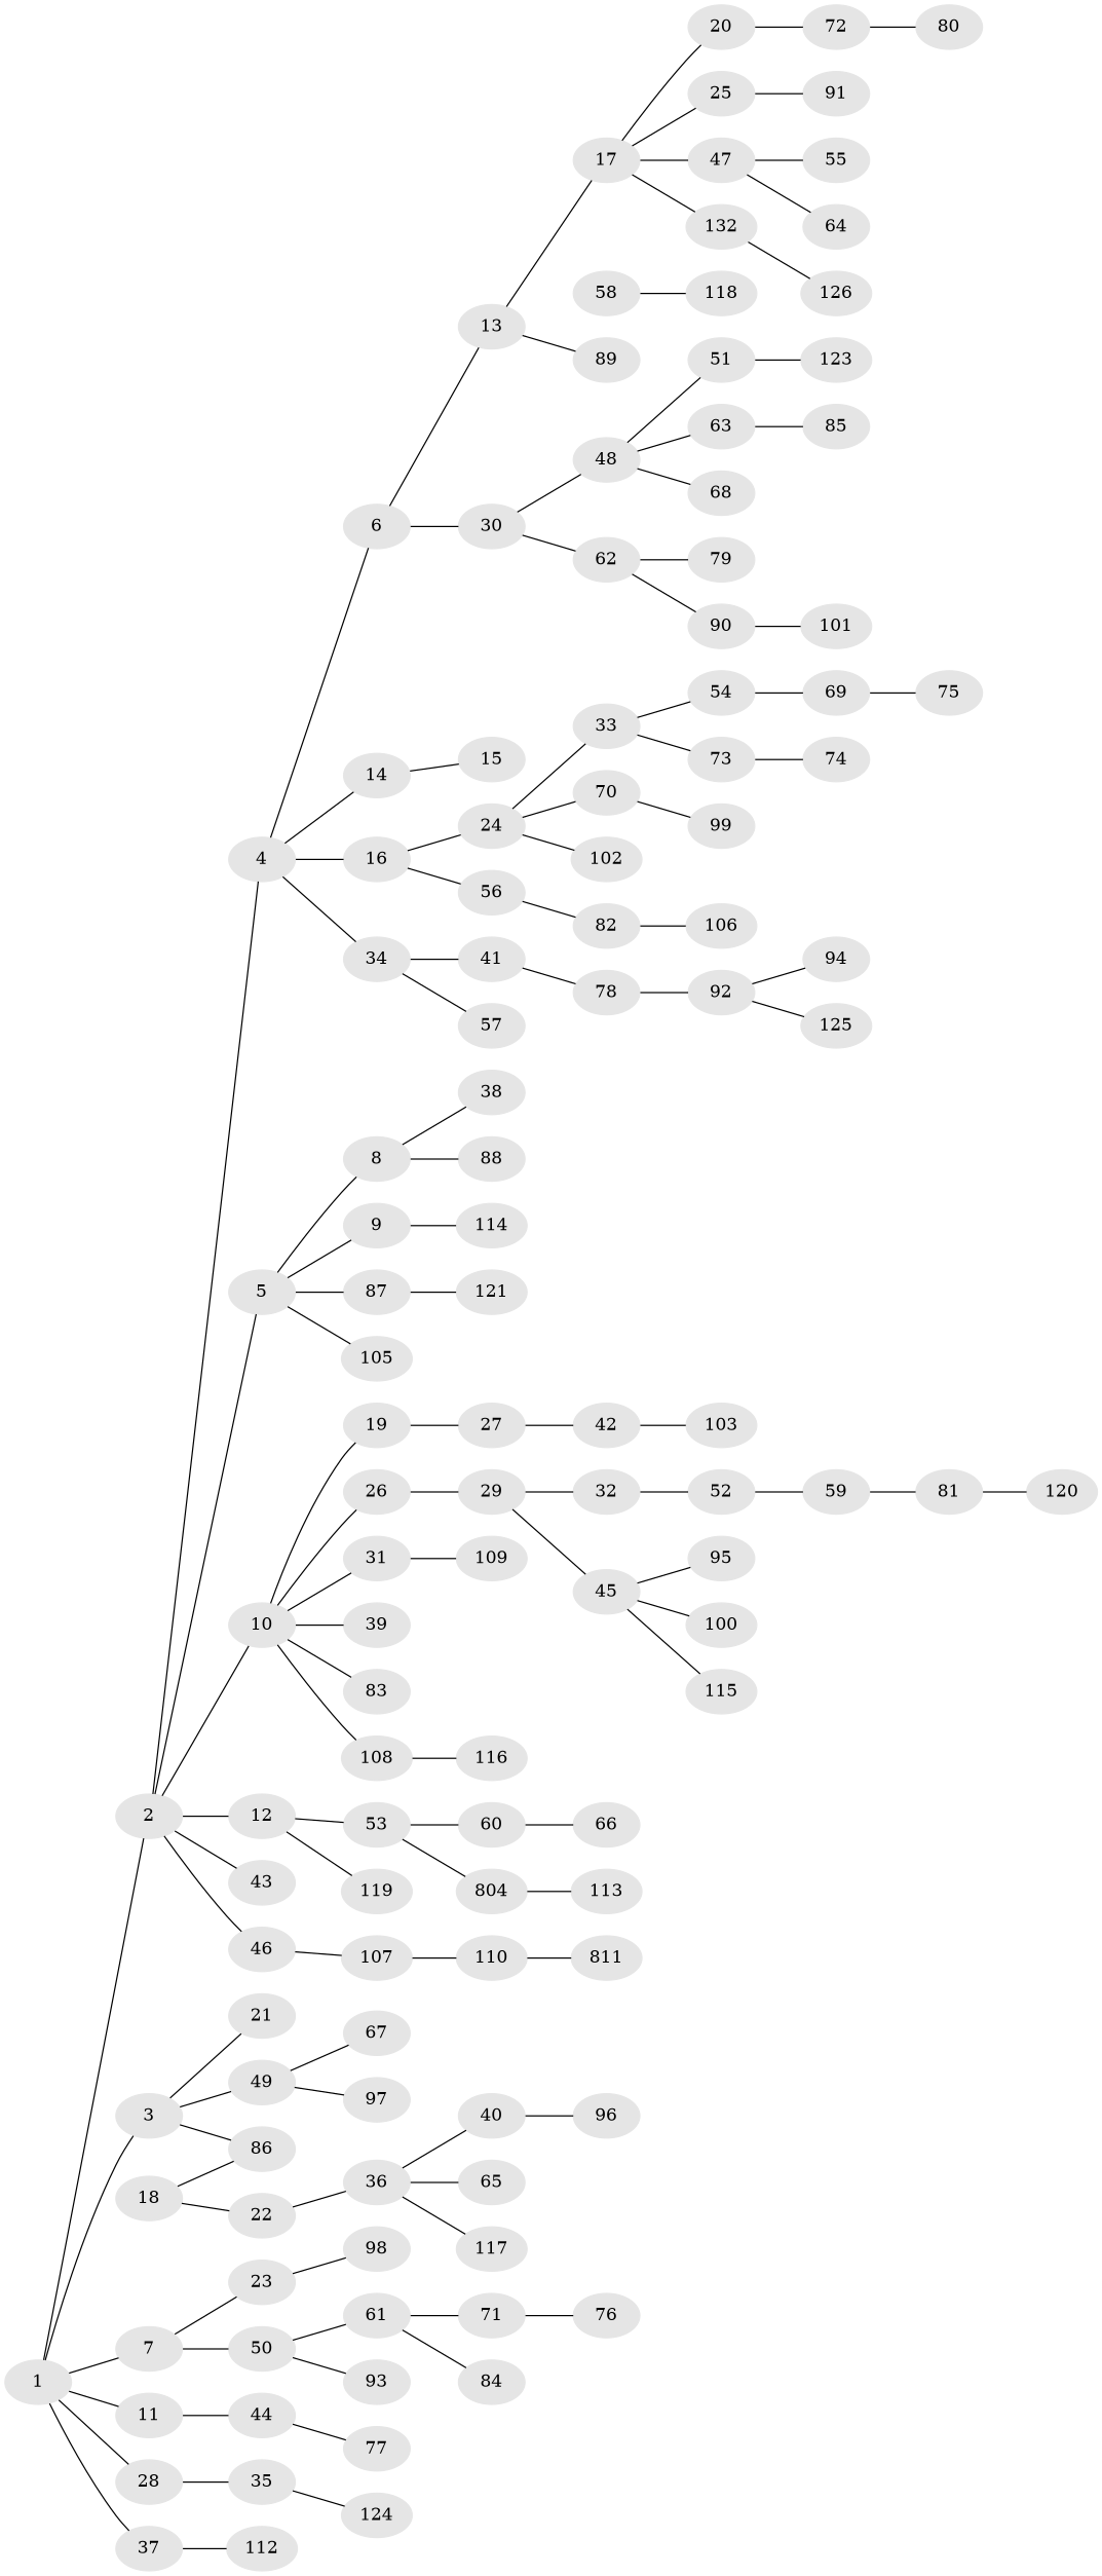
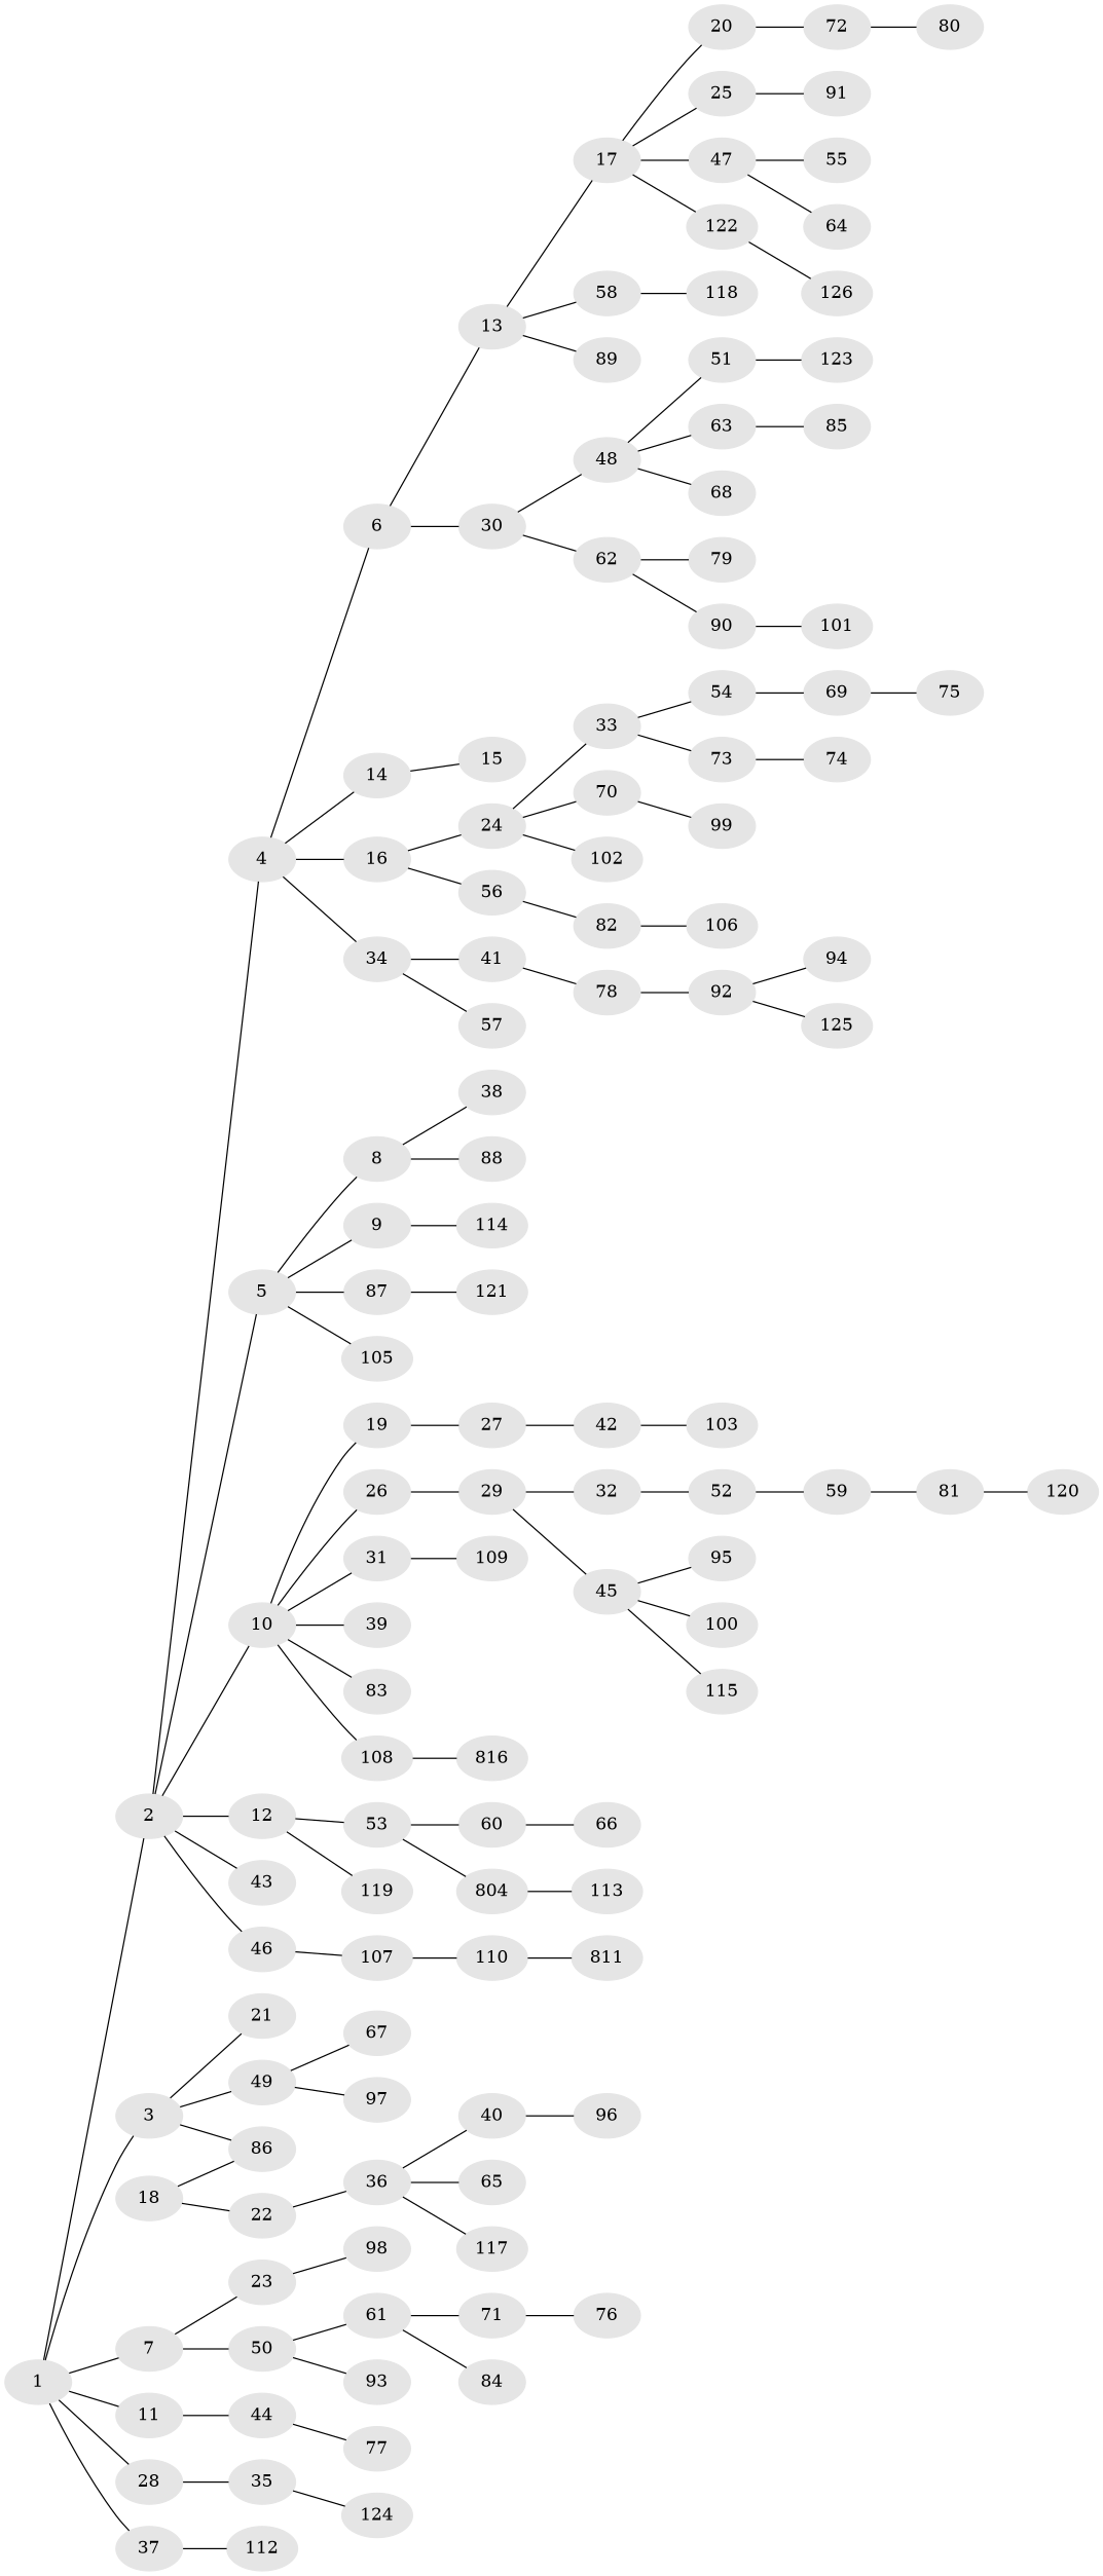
  graph {
    rankdir=LR
    node [color=gray90 style=filled]
    1
    2
    3
    7
    11
    28
    37
    4
    5
    10
    12
    43
    46
    21
    49
    86
    23
    50
    44
    35
    112
    6
    14
    16
    34
    8
    9
    87
    105
    19
    26
    31
    39
    83
    108
    53
    119
    107
    18
    22
    67
    97
    13
    30
    15
    24
    56
    41
    57
    38
    88
    114
    121
    17
    58
    89
    48
    62
    98
    61
    93
    27
    29
    109
-   116
+   116 [label=816]
    77
    60
    n68 [label=804]
    20
    25
    47
-   122 [label=132]
+   122
    118
    33
    70
    102
    82
    72
    91
    55
    64
    126
    36
    42
    80
    40
    65
    117
    54
    73
    99
    32
    45
    103
    124
    52
    95
    100
    115
    51
    63
    68
    79
    90
    59
    69
    74
    78
    96
    92
    110
    123
    85
    71
    84
    81
    66
    113
    75
    106
    120
    76
    101
    94
    125
    n126 [label=811]
    1 -- 2
    1 -- 3
    1 -- 7
    1 -- 11
    1 -- 28
    1 -- 37
    2 -- 4
    2 -- 5
    2 -- 10
    2 -- 12
    2 -- 43
    2 -- 46
    3 -- 21
    3 -- 49
    3 -- 86
    7 -- 23
    7 -- 50
    11 -- 44
    28 -- 35
    37 -- 112
    4 -- 6
    4 -- 14
    4 -- 16
    4 -- 34
    5 -- 8
    5 -- 9
    5 -- 87
    5 -- 105
    10 -- 19
    10 -- 26
    10 -- 31
    10 -- 39
    10 -- 83
    10 -- 108
    12 -- 53
    12 -- 119
    46 -- 107
    49 -- 67
    49 -- 97
    23 -- 98
    50 -- 61
    50 -- 93
    44 -- 77
    35 -- 124
    6 -- 13
    6 -- 30
    14 -- 15
    16 -- 24
    16 -- 56
    34 -- 41
    34 -- 57
    8 -- 38
    8 -- 88
    9 -- 114
    87 -- 121
    19 -- 27
    26 -- 29
    31 -- 109
    108 -- 116
    53 -- 60
    53 -- n68
    107 -- 110
    18 -- 86
    18 -- 22
    22 -- 36
    13 -- 17
+   13 -- 58
    13 -- 89
    30 -- 48
    30 -- 62
    24 -- 33
    24 -- 70
    24 -- 102
    56 -- 82
    41 -- 78
    17 -- 20
    17 -- 25
    17 -- 47
    17 -- 122
    58 -- 118
    48 -- 51
    48 -- 63
    48 -- 68
    62 -- 79
    62 -- 90
    61 -- 71
    61 -- 84
    27 -- 42
    29 -- 32
    29 -- 45
    60 -- 66
    n68 -- 113
    20 -- 72
    25 -- 91
    47 -- 55
    47 -- 64
    122 -- 126
    33 -- 54
    33 -- 73
    70 -- 99
    82 -- 106
    72 -- 80
    36 -- 40
    36 -- 65
    36 -- 117
    42 -- 103
    40 -- 96
    54 -- 69
    73 -- 74
    32 -- 52
    45 -- 95
    45 -- 100
    45 -- 115
    52 -- 59
    51 -- 123
    63 -- 85
    90 -- 101
    59 -- 81
    69 -- 75
    78 -- 92
    92 -- 94
    92 -- 125
    110 -- n126
    71 -- 76
    81 -- 120
  }
